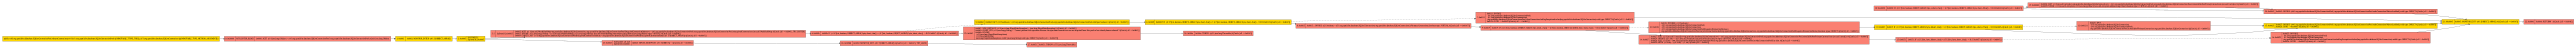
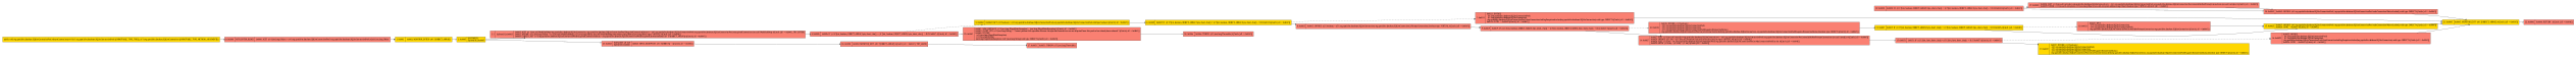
  digraph {
    fontname="PT Serif"
    rankdir=LR
    node [fillcolor=salmon fontname="PT Serif" shape=record style=filled]
    edge [arrowhead=onormal fontname="PT Serif"]
    n1 [label="{0\:\ 0x0000|MTH_ENTER_BLOCK\l|0x0000: IGET  (r0 I:java.lang.Object) = (r4 I:org.spatialite.database.SQLiteConnectionPool) org.spatialite.database.SQLiteConnectionPool.mLock java.lang.Object \l}"]
    n2 [fillcolor=gold label="{1\:\ 0x0002|0x0002: MONITOR_ENTER  (r0 I:?[OBJECT, ARRAY]) \l}"]
    n3 [fillcolor=gold label="{2\:\ 0x0003|SYNTHETIC\lSplitter:B:2:0x0003\l}"]
    n4 [label="{3\:\ ?|Splitter:B:2:0x0003\l|0x0003: IGET  (r1 I:java.util.WeakHashMap\<org.spatialite.database.SQLiteConnection, org.spatialite.database.SQLiteConnectionPool$AcquiredConnectionStatus\>) = (r4 I:org.spatialite.database.SQLiteConnectionPool) org.spatialite.database.SQLiteConnectionPool.mAcquiredConnections java.util.WeakHashMap A[Catch:\{ all \-\> 0x004f \}, TRY_ENTER]\l0x0005: INVOKE  (r1 I:java.lang.Object) = (r1 I:java.util.WeakHashMap), (r5 I:java.lang.Object) java.util.WeakHashMap.remove(java.lang.Object):java.lang.Object type: VIRTUAL A[Catch:\{ all \-\> 0x004f \}]\l0x0009: CHECK_CAST  (r1 I:org.spatialite.database.SQLiteConnectionPool$AcquiredConnectionStatus) = (org.spatialite.database.SQLiteConnectionPool$AcquiredConnectionStatus) (r1 I:?[OBJECT, ARRAY]) A[Catch:\{ all \-\> 0x004f \}]\l}"]
    n5 [label="{25\:\ 0x004f|ExcHandler: all null\lSplitter:B:2:0x0003\l|0x004f: MOVE_EXCEPTION  (r5 I:?[OBJECT]) =  A[Catch:\{ all \-\> 0x004f \}]\l}"]
    n6 [label="{4\:\ 0x000b|0x000b: IF  (r1 I:?[int, boolean, OBJECT, ARRAY, byte, short, char]) == (0 ?[int, boolean, OBJECT, ARRAY, byte, short, char])  \-\> B:23:0x0047 A[Catch:\{ all \-\> 0x004f \}]\l}"]
    n7 [label="{26\:\ 0x0050|0x0050: MONITOR_EXIT  (r0 I:?[OBJECT, ARRAY]) A[Catch:\{ all \-\> 0x004f \}, TRY_LEAVE]\l}"]
    n8 [fillcolor=gold label="{5\:\ 0x000d|0x000d: IGET  (r2 I:boolean) = (r4 I:org.spatialite.database.SQLiteConnectionPool) org.spatialite.database.SQLiteConnectionPool.mIsOpen boolean A[Catch:\{ all \-\> 0x004f \}]\l}"]
    n9 [label="{23\:\ 0x0047|0x0047: NEW_INSTANCE  (r5 I:java.lang.IllegalStateException) =  java.lang.IllegalStateException A[Catch:\{ all \-\> 0x004f \}]\l0x0049: CONST_STR  (r1 I:java.lang.String) =  \"Cannot perform this operation because the specified connection was not acquired from this pool or has already been released.\" A[Catch:\{ all \-\> 0x004f \}]\l0x004b: INVOKE  \l  (r5 I:java.lang.IllegalStateException)\l  (r1 I:java.lang.String)\l java.lang.IllegalStateException.\<init\>(java.lang.String):void type: DIRECT A[Catch:\{ all \-\> 0x004f \}]\l}"]
    n10 [fillcolor=gold label="{6\:\ 0x000f|0x000f: IF  (r2 I:?[int, boolean, OBJECT, ARRAY, byte, short, char]) != (0 ?[int, boolean, OBJECT, ARRAY, byte, short, char])  \-\> B:8:0x0015 A[Catch:\{ all \-\> 0x004f \}]\l}"]
    n11 [label="{24\:\ 0x004e|0x004e: THROW  (r5 I:java.lang.Throwable) A[Catch:\{ all \-\> 0x004f \}]\l}"]
    n12 [label="{7\:\ 0x0011|0x0011: INVOKE  \l  (r4 I:org.spatialite.database.SQLiteConnectionPool)\l  (r5 I:org.spatialite.database.SQLiteConnection)\l org.spatialite.database.SQLiteConnectionPool.closeConnectionAndLogExceptionsLocked(org.spatialite.database.SQLiteConnection):void type: DIRECT A[Catch:\{ all \-\> 0x004f \}]\l0x0014: GOTO  \-\> 0x0045 A[Catch:\{ all \-\> 0x004f \}]\l}"]
    n13 [label="{8\:\ 0x0015|0x0015: INVOKE  (r2 I:boolean) = (r5 I:org.spatialite.database.SQLiteConnection) org.spatialite.database.SQLiteConnection.isPrimaryConnection():boolean type: VIRTUAL A[Catch:\{ all \-\> 0x004f \}]\l}"]
    n14 [fillcolor=gold label="{21\:\ 0x0045|0x0045: MONITOR_EXIT  (r0 I:?[OBJECT, ARRAY]) A[Catch:\{ all \-\> 0x004f \}]\l}"]
    n15 [label="{9\:\ 0x0019|0x0019: IF  (r2 I:?[int, boolean, OBJECT, ARRAY, byte, short, char]) == (0 ?[int, boolean, OBJECT, ARRAY, byte, short, char])  \-\> B:14:0x0027 A[Catch:\{ all \-\> 0x004f \}]\l}"]
    n16 [label="{22\:\ 0x0046|0x0046: RETURN   A[Catch:\{ all \-\> 0x004f \}]\l}"]
    n17 [label="{10\:\ 0x001b|0x001b: INVOKE  (r1 I:boolean) = \l  (r4 I:org.spatialite.database.SQLiteConnectionPool)\l  (r5 I:org.spatialite.database.SQLiteConnection)\l  (r1 I:org.spatialite.database.SQLiteConnectionPool$AcquiredConnectionStatus)\l org.spatialite.database.SQLiteConnectionPool.recycleConnectionLocked(org.spatialite.database.SQLiteConnection, org.spatialite.database.SQLiteConnectionPool$AcquiredConnectionStatus):boolean type: DIRECT A[Catch:\{ all \-\> 0x004f \}]\l}"]
    n18 [label="{14\:\ 0x0027|0x0027: IGET  (r2 I:java.util.ArrayList\<org.spatialite.database.SQLiteConnection\>) = (r4 I:org.spatialite.database.SQLiteConnectionPool) org.spatialite.database.SQLiteConnectionPool.mAvailableNonPrimaryConnections java.util.ArrayList A[Catch:\{ all \-\> 0x004f \}]\l0x0029: INVOKE  (r2 I:int) = (r2 I:java.util.ArrayList) java.util.ArrayList.size():int type: VIRTUAL A[Catch:\{ all \-\> 0x004f \}]\l0x002d: IGET  (r3 I:int) = (r4 I:org.spatialite.database.SQLiteConnectionPool) org.spatialite.database.SQLiteConnectionPool.mMaxConnectionPoolSize int A[Catch:\{ all \-\> 0x004f \}]\l0x002f: ARITH  (r3 I:int) = (r3 I:int) + (\-1 int) A[Catch:\{ all \-\> 0x004f \}]\l}"]
    n19 [fillcolor=gold label="{11\:\ 0x001f|0x001f: IF  (r1 I:?[int, boolean, OBJECT, ARRAY, byte, short, char]) == (0 ?[int, boolean, OBJECT, ARRAY, byte, short, char])  \-\> B:13:0x0023 A[Catch:\{ all \-\> 0x004f \}]\l}"]
    n20 [label="{15\:\ 0x0031|0x0031: IF  (r2 I:?[int, byte, short, char]) \< (r3 I:?[int, byte, short, char])  \-\> B:17:0x0037 A[Catch:\{ all \-\> 0x004f \}]\l}"]
    n21 [label="{12\:\ 0x0021|0x0081: IPUT  \l  (r5 I:org.spatialite.database.SQLiteConnection)\l  (r4 I:org.spatialite.database.SQLiteConnectionPool)\l org.spatialite.database.SQLiteConnectionPool.mAvailablePrimaryConnection org.spatialite.database.SQLiteConnection A[Catch:\{ all \-\> 0x004f \}]\l}"]
    n22 [fillcolor=gold label="{13\:\ 0x0023|0x0023: INVOKE  (r4 I:org.spatialite.database.SQLiteConnectionPool) org.spatialite.database.SQLiteConnectionPool.wakeConnectionWaitersLocked():void type: DIRECT A[Catch:\{ all \-\> 0x004f \}]\l0x0026: GOTO  \-\> 0x0045 A[Catch:\{ all \-\> 0x004f \}]\l}"]
    n23 [label="{16\:\ 0x0033|0x0033: INVOKE  \l  (r4 I:org.spatialite.database.SQLiteConnectionPool)\l  (r5 I:org.spatialite.database.SQLiteConnection)\l org.spatialite.database.SQLiteConnectionPool.closeConnectionAndLogExceptionsLocked(org.spatialite.database.SQLiteConnection):void type: DIRECT A[Catch:\{ all \-\> 0x004f \}]\l0x0036: GOTO  \-\> 0x0045 A[Catch:\{ all \-\> 0x004f \}]\l}"]
+   n24 [fillcolor=gold label="{17\:\ 0x0037|0x0037: INVOKE  (r1 I:boolean) = \l  (r4 I:org.spatialite.database.SQLiteConnectionPool)\l  (r5 I:org.spatialite.database.SQLiteConnection)\l  (r1 I:org.spatialite.database.SQLiteConnectionPool$AcquiredConnectionStatus)\l org.spatialite.database.SQLiteConnectionPool.recycleConnectionLocked(org.spatialite.database.SQLiteConnection, org.spatialite.database.SQLiteConnectionPool$AcquiredConnectionStatus):boolean type: DIRECT A[Catch:\{ all \-\> 0x004f \}]\l}"]
    n25 [label="{18\:\ 0x003b|0x003b: IF  (r1 I:?[int, boolean, OBJECT, ARRAY, byte, short, char]) == (0 ?[int, boolean, OBJECT, ARRAY, byte, short, char])  \-\> B:20:0x0042 A[Catch:\{ all \-\> 0x004f \}]\l}"]
    n26 [label="{19\:\ 0x003d|0x003d: IGET  (r1 I:java.util.ArrayList\<org.spatialite.database.SQLiteConnection\>) = (r4 I:org.spatialite.database.SQLiteConnectionPool) org.spatialite.database.SQLiteConnectionPool.mAvailableNonPrimaryConnections java.util.ArrayList A[Catch:\{ all \-\> 0x004f \}]\l0x003f: INVOKE  (r1 I:java.util.ArrayList), (r5 I:java.lang.Object) java.util.ArrayList.add(java.lang.Object):boolean type: VIRTUAL A[Catch:\{ all \-\> 0x004f \}]\l}"]
    n27 [label="{20\:\ 0x0042|0x0042: INVOKE  (r4 I:org.spatialite.database.SQLiteConnectionPool) org.spatialite.database.SQLiteConnectionPool.wakeConnectionWaitersLocked():void type: DIRECT A[Catch:\{ all \-\> 0x004f \}]\l}"]
    n28 [label="{27\:\ 0x0051|0x0051: THROW  (r5 I:java.lang.Throwable) \l}"]
    n29 [fillcolor=gold label="{public void org.spatialite.database.SQLiteConnectionPool.releaseConnection((r4 'this' I:org.spatialite.database.SQLiteConnectionPool A[IMMUTABLE_TYPE, THIS]), (r5 I:org.spatialite.database.SQLiteConnection A[IMMUTABLE_TYPE, METHOD_ARGUMENT])) }"]
    n1 -> n2 [arrowhead=normal]
    n2 -> n3
    n3 -> n4 [arrowhead=tee]
    n3 -> n5
    n4 -> n6 [arrowhead=tee]
    n5 -> n7 [arrowhead=tee]
    n6 -> n8 [style=dashed]
    n6 -> n9
    n7 -> n28 [arrowhead=tee]
    n8 -> n10 [arrowhead=tee]
    n9 -> n11
    n10 -> n12 [arrowhead=normal style=dashed]
    n10 -> n13 [arrowhead=tee]
    n12 -> n14 [arrowhead=normal]
    n13 -> n15 [arrowhead=normal]
    n14 -> n16
    n15 -> n17 [style=dashed]
    n15 -> n18 [arrowhead=tee]
    n17 -> n19 [arrowhead=tee]
    n18 -> n20
    n19 -> n21 [style=dashed]
    n19 -> n22
    n20 -> n23 [arrowhead=normal style=dashed]
+   n20 -> n24 [arrowhead=tee]
    n21 -> n22 [arrowhead=normal]
    n22 -> n14 [arrowhead=normal]
    n23 -> n14 [arrowhead=tee]
    n25 -> n26 [arrowhead=normal style=dashed]
    n25 -> n27
    n26 -> n27
    n27 -> n14 [arrowhead=tee]
    n29 -> n1 [arrowhead=tee]
  }
